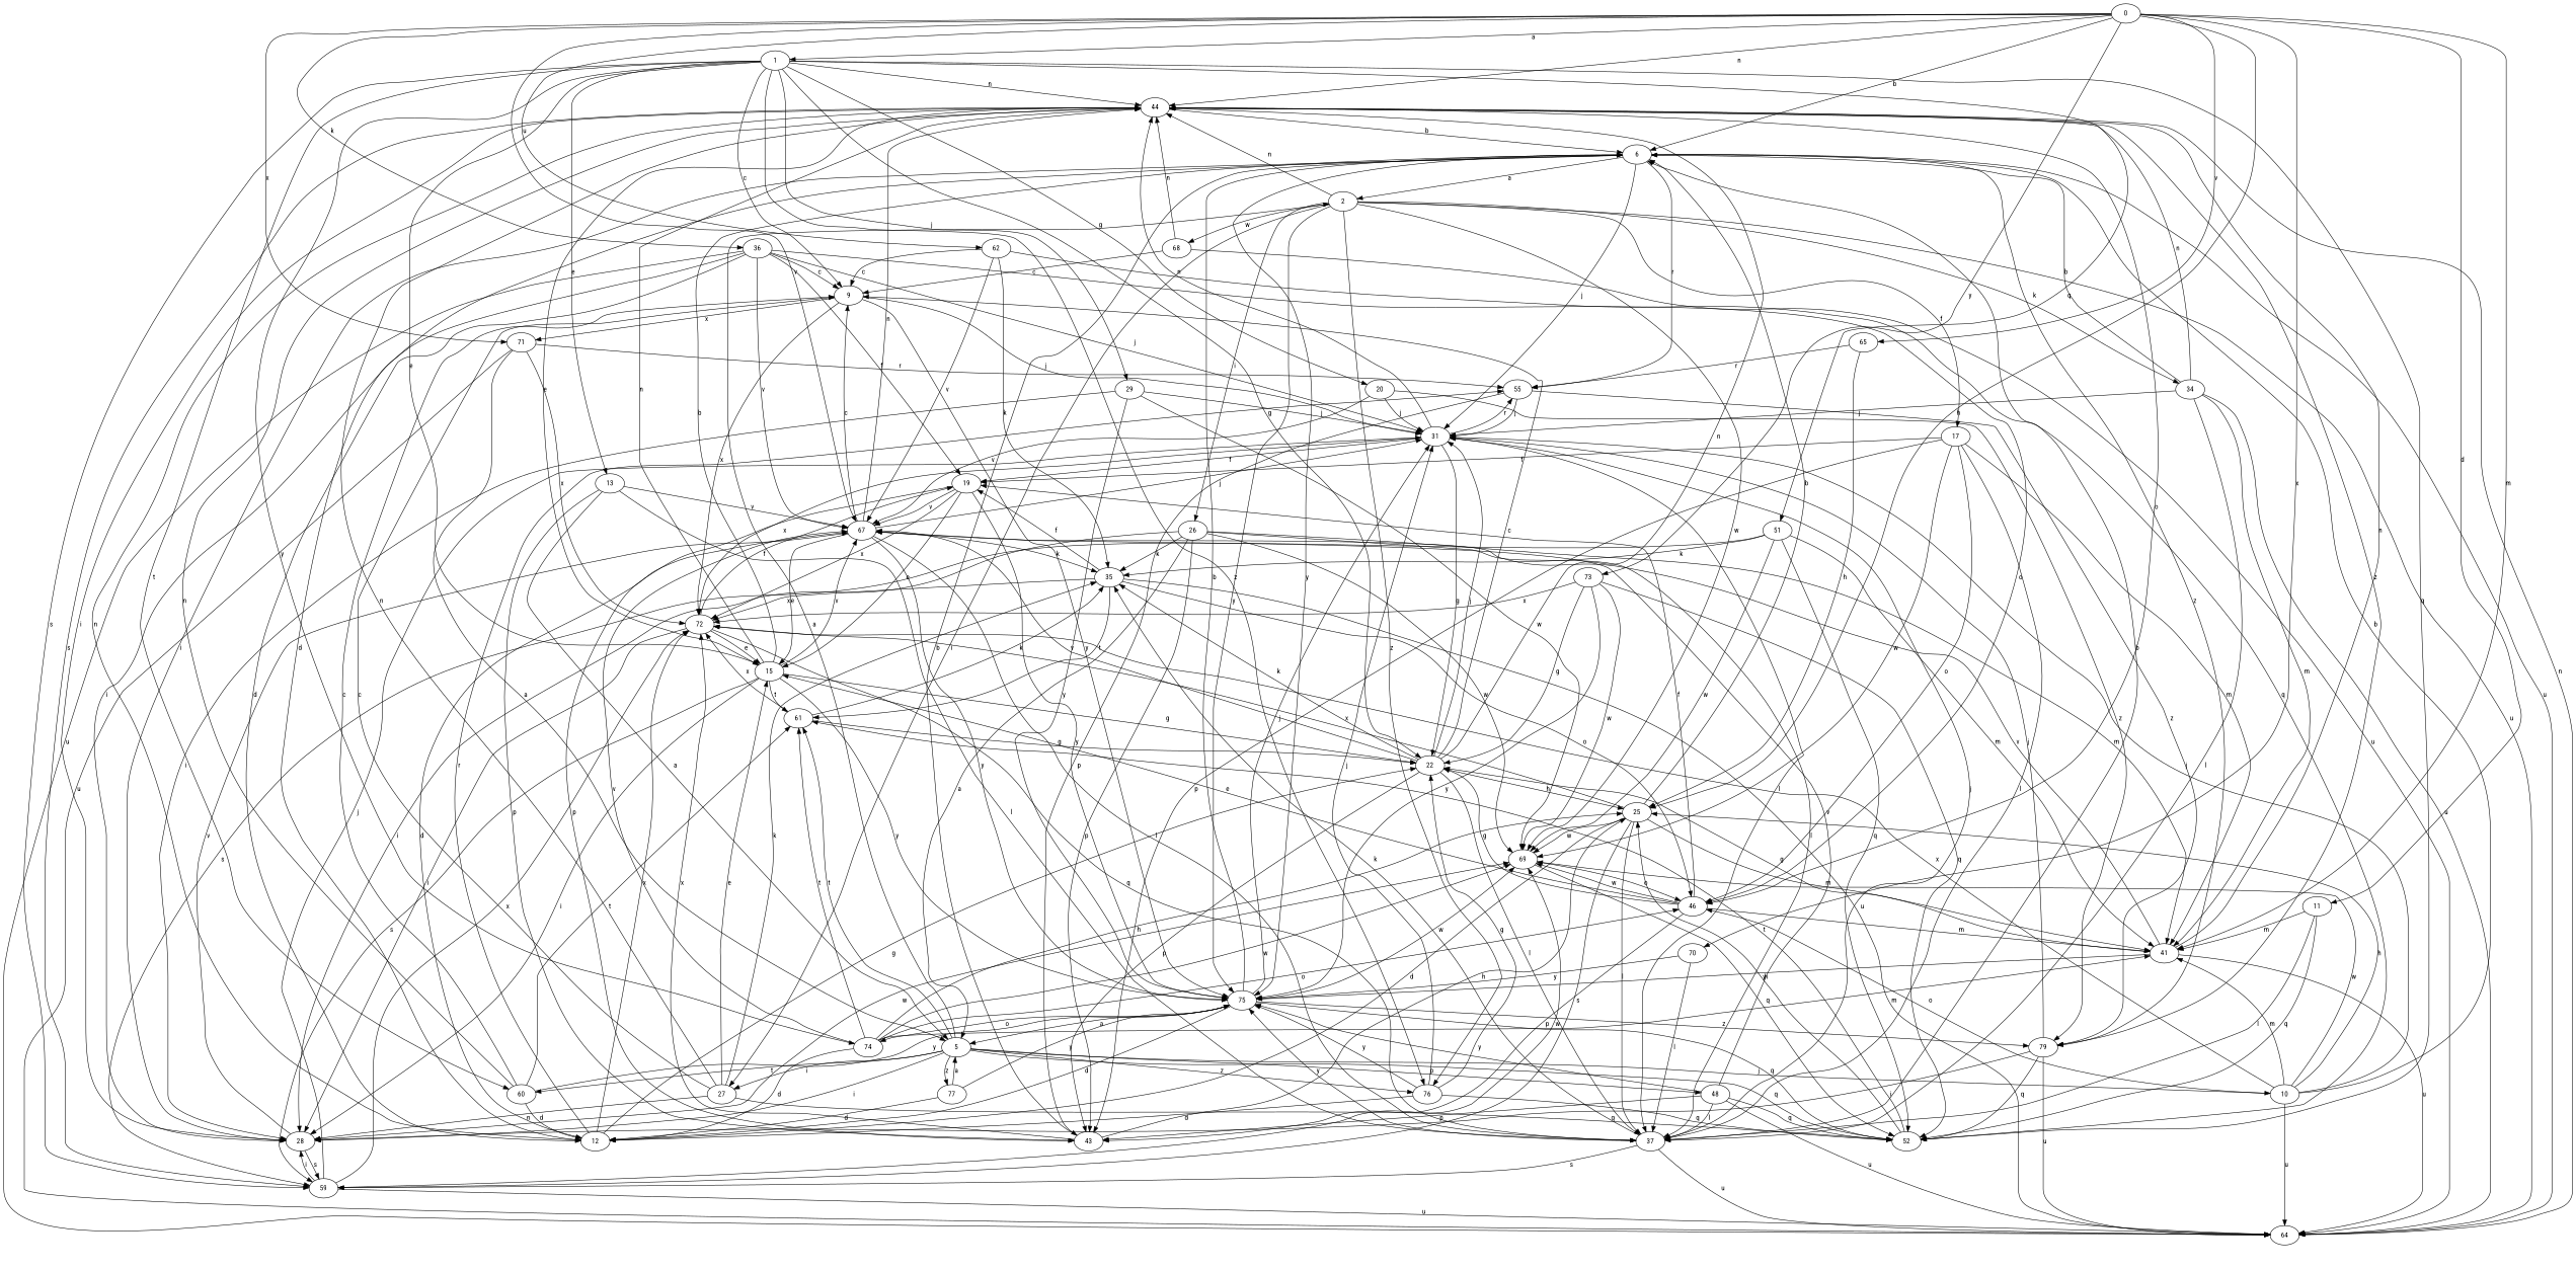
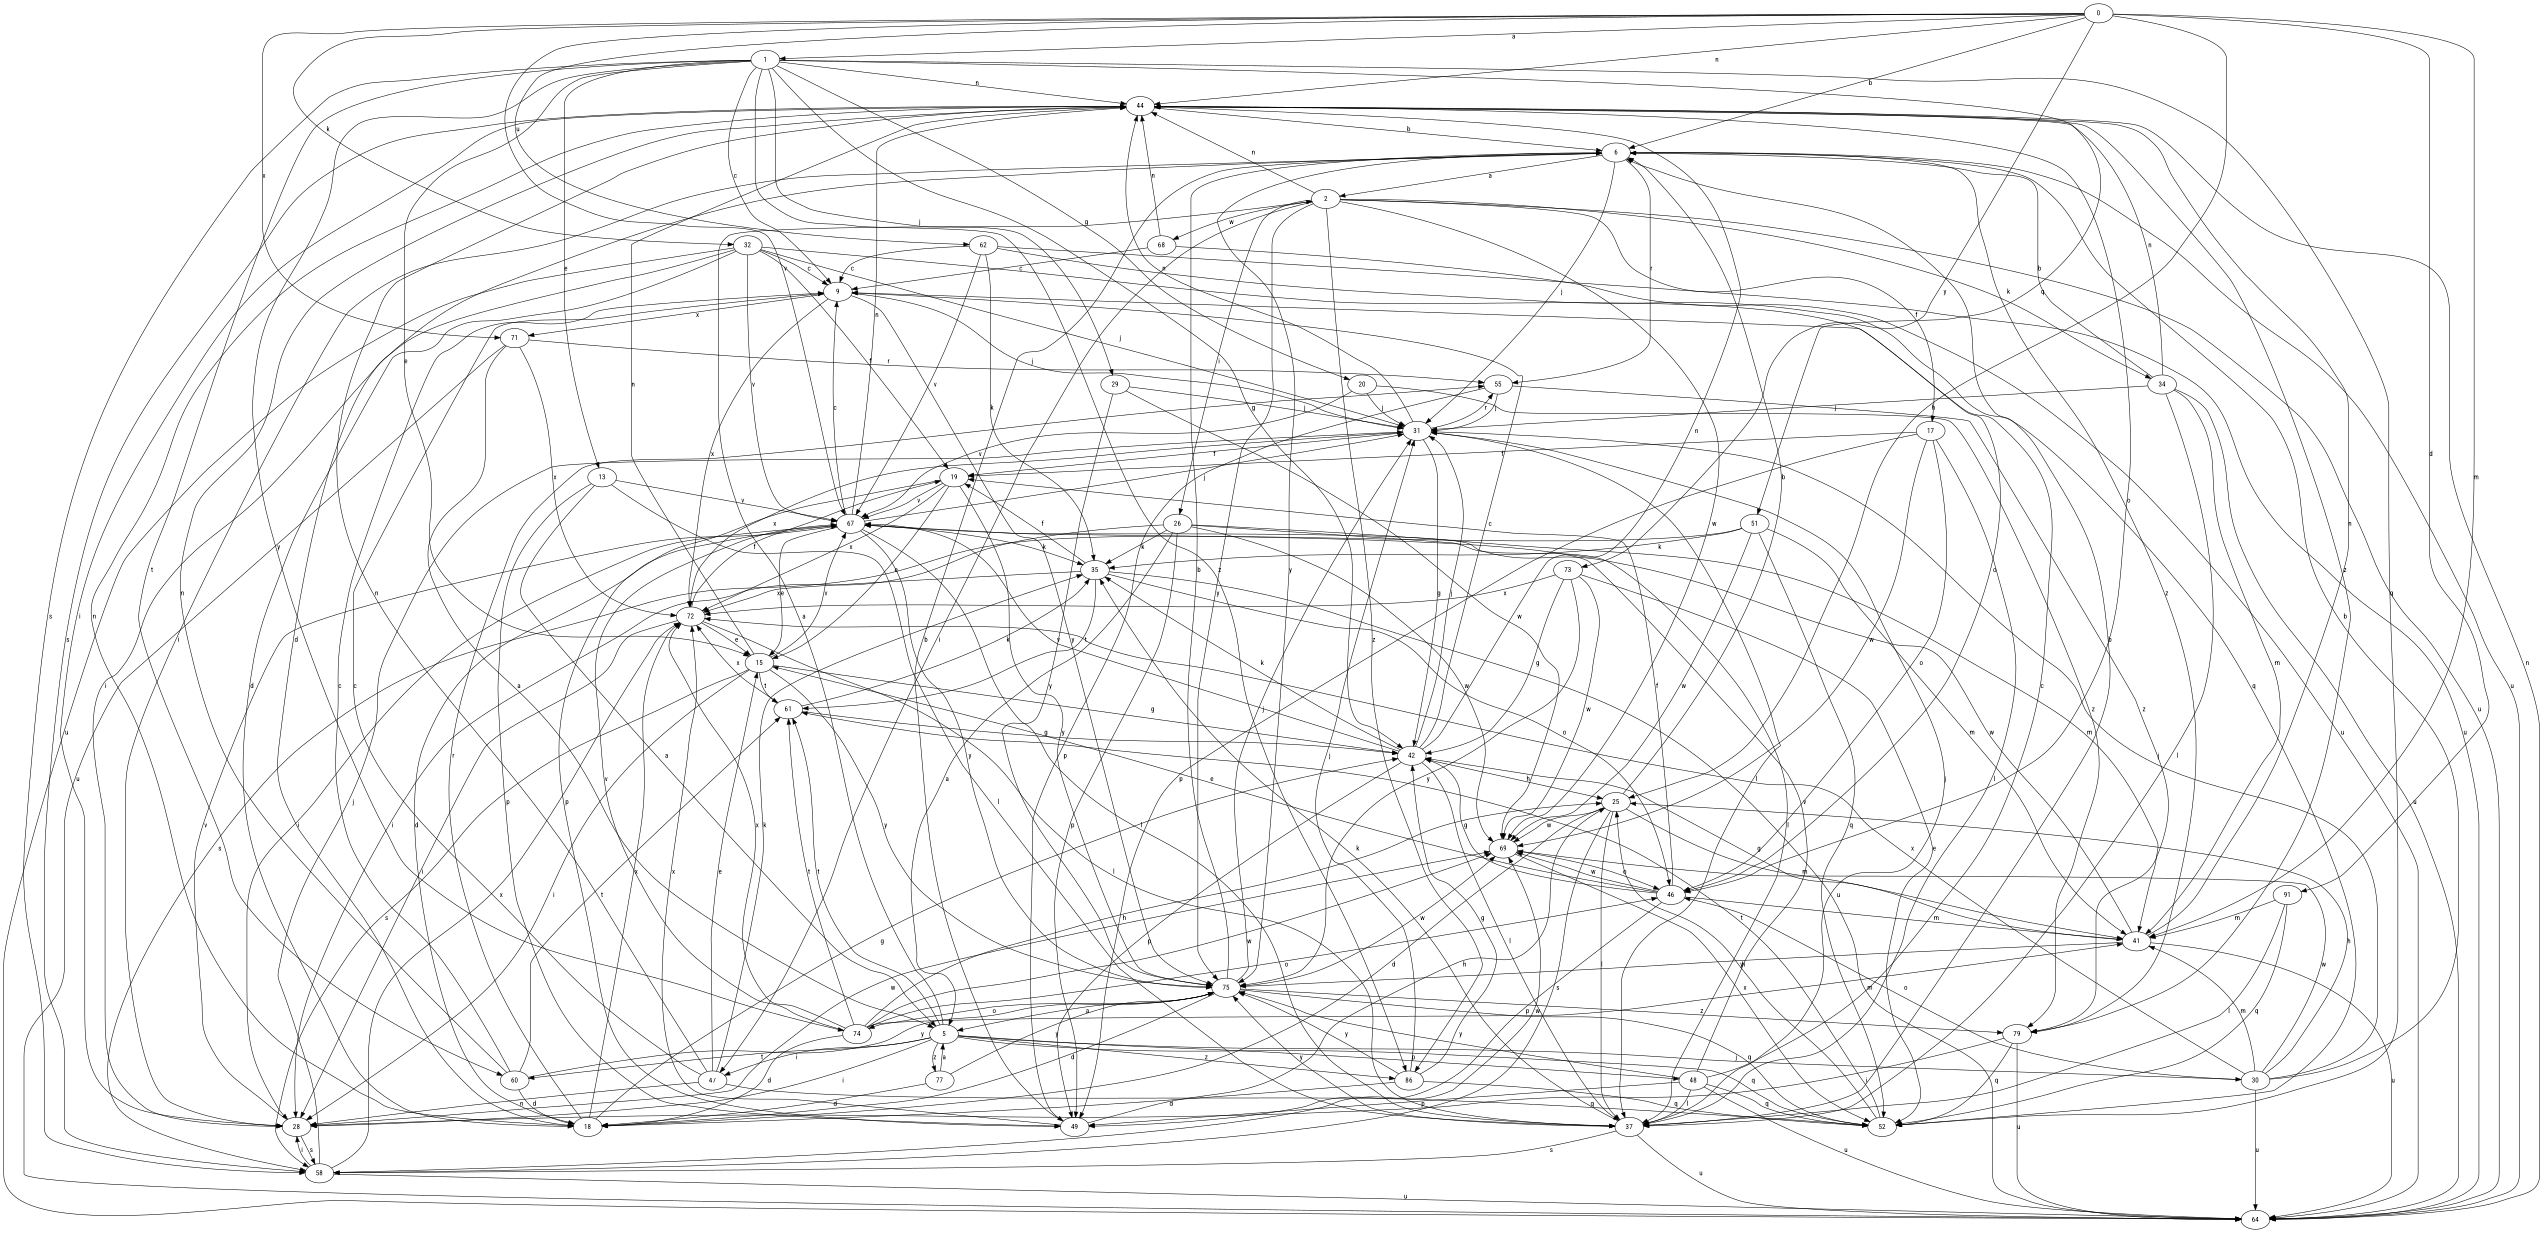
  strict digraph {
    fontname="Roboto Condensed"
    node [fontname="Roboto Condensed"]
    edge [fontname="Roboto Condensed"]
    0
    1
    6
-   11
+   11 [label=91]
    25
-   32 [label=36]
+   32
    41
    44
    62
-   65
    67
-   70
    71
    73
    9
    13
    15
    20
-   22
+   22 [label=42]
    29
    51
    52
-   58 [label=59]
+   58
    60
    74
-   76
+   76 [label=86]
    2
    64
    75
    28
-   12
+   12 [label=18]
    31
    55
    79
    37
    69
    72
    19
    46
    35
    n41 [label=5]
-   49 [label=43]
+   49
    61
    17
    26
-   27
+   27 [label=47]
    34
    68
-   30 [label=10]
+   30
    48
    77
    0 -> 1 [label=a]
    0 -> 6 [label=b]
    0 -> 11 [label=d]
    0 -> 25 [label=h]
    0 -> 32 [label=k]
    0 -> 41 [label=m]
    0 -> 44 [label=n]
    0 -> 62 [label=u]
-   0 -> 65 [label=v]
    0 -> 67 [label=v]
-   0 -> 70 [label=x]
    0 -> 71 [label=x]
    0 -> 73 [label=y]
    1 -> 44 [label=n]
    1 -> 9 [label=c]
    1 -> 13 [label=e]
    1 -> 15 [label=e]
    1 -> 20 [label=g]
    1 -> 22 [label=g]
    1 -> 29 [label=j]
    1 -> 51 [label=q]
    1 -> 52 [label=q]
    1 -> 58 [label=s]
    1 -> 60 [label=t]
    1 -> 74 [label=y]
    1 -> 76 [label=z]
    6 -> 2 [label=a]
    6 -> 64 [label=u]
    6 -> 75 [label=y]
    6 -> 28 [label=i]
    6 -> 12 [label=d]
    6 -> 31 [label=j]
    6 -> 55 [label=r]
    6 -> 79 [label=z]
    11 -> 41 [label=m]
    11 -> 52 [label=q]
    11 -> 37 [label=l]
    25 -> 6 [label=b]
    25 -> 41 [label=m]
    25 -> 58 [label=s]
    25 -> 12 [label=d]
    25 -> 37 [label=l]
    25 -> 69 [label=w]
-   25 -> 72 [label=x]
+   74 -> 72 [label=x]
    32 -> 67 [label=v]
    32 -> 9 [label=c]
    32 -> 64 [label=u]
    32 -> 28 [label=i]
    32 -> 12 [label=d]
    32 -> 31 [label=j]
    32 -> 19 [label=f]
    32 -> 46 [label=o]
    41 -> 44 [label=n]
-   41 -> 67 [label=v]
+   41 -> 67 [label=w]
    41 -> 22 [label=g]
    41 -> 64 [label=u]
    41 -> 75 [label=y]
    44 -> 6 [label=b]
-   44 -> 15 [label=e]
    44 -> 58 [label=s]
    44 -> 28 [label=i]
    44 -> 79 [label=z]
    44 -> 46 [label=o]
    62 -> 67 [label=v]
    62 -> 9 [label=c]
    62 -> 52 [label=q]
+   62 -> 64 [label=u]
    62 -> 35 [label=k]
-   65 -> 25 [label=h]
-   65 -> 55 [label=r]
    67 -> 44 [label=n]
    67 -> 9 [label=c]
    67 -> 15 [label=e]
    67 -> 75 [label=y]
-   29 -> 28 [label=i]
+   67 -> 28 [label=i]
    67 -> 12 [label=d]
    67 -> 31 [label=j]
    67 -> 37 [label=l]
    67 -> 35 [label=k]
-   70 -> 75 [label=y]
-   70 -> 37 [label=l]
    71 -> 64 [label=u]
    71 -> 55 [label=r]
    71 -> 72 [label=x]
    71 -> n41 [label=a]
    73 -> 22 [label=g]
-   73 -> 52 [label=q]
+   73 -> 52 [label=e]
    73 -> 75 [label=y]
    73 -> 69 [label=w]
    73 -> 72 [label=x]
    9 -> 71 [label=x]
    9 -> 75 [label=y]
    9 -> 31 [label=j]
    9 -> 72 [label=x]
    13 -> 67 [label=v]
    13 -> 37 [label=l]
    13 -> n41 [label=a]
    13 -> 49 [label=p]
-   15 -> 6 [label=b]
    15 -> 44 [label=n]
    15 -> 67 [label=v]
    15 -> 22 [label=g]
    15 -> 58 [label=s]
    15 -> 75 [label=y]
    15 -> 28 [label=i]
    15 -> 61 [label=t]
    20 -> 67 [label=v]
    20 -> 31 [label=j]
    20 -> 79 [label=z]
    22 -> 25 [label=h]
    22 -> 44 [label=n]
    22 -> 67 [label=v]
    22 -> 9 [label=c]
    22 -> 31 [label=j]
    22 -> 37 [label=l]
    22 -> 35 [label=k]
    22 -> 49 [label=p]
    29 -> 75 [label=y]
    29 -> 31 [label=j]
    29 -> 69 [label=w]
    51 -> 41 [label=m]
    51 -> 52 [label=q]
    51 -> 58 [label=s]
    51 -> 69 [label=w]
    51 -> 35 [label=k]
    52 -> 25 [label=h]
    52 -> 61 [label=t]
    58 -> 64 [label=u]
    58 -> 28 [label=i]
    58 -> 31 [label=j]
    58 -> 69 [label=w]
    58 -> 72 [label=x]
    60 -> 44 [label=n]
    60 -> 9 [label=c]
    60 -> 75 [label=y]
    60 -> 12 [label=d]
    60 -> 61 [label=t]
    74 -> 25 [label=h]
    74 -> 41 [label=m]
    74 -> 67 [label=v]
    74 -> 12 [label=d]
    74 -> 69 [label=w]
    74 -> 46 [label=o]
    74 -> 61 [label=t]
    76 -> 22 [label=g]
    76 -> 52 [label=q]
    76 -> 75 [label=y]
    76 -> 12 [label=d]
    76 -> 31 [label=j]
    2 -> 44 [label=n]
    2 -> 76 [label=z]
    2 -> 64 [label=u]
    2 -> 75 [label=y]
    2 -> 69 [label=w]
    2 -> 17 [label=f]
    2 -> 26 [label=i]
    2 -> 27 [label=i]
    2 -> 34 [label=k]
    2 -> 68 [label=w]
    64 -> 44 [label=n]
    75 -> 6 [label=b]
    75 -> 52 [label=q]
    75 -> 74 [label=o]
    75 -> 12 [label=d]
    75 -> 31 [label=j]
    75 -> 79 [label=z]
    75 -> 69 [label=w]
    75 -> n41 [label=a]
    28 -> 67 [label=v]
    28 -> 58 [label=s]
    28 -> 69 [label=w]
    12 -> 44 [label=n]
    12 -> 22 [label=g]
    12 -> 55 [label=r]
    12 -> 72 [label=x]
    31 -> 44 [label=n]
    31 -> 22 [label=g]
    31 -> 55 [label=r]
    31 -> 37 [label=l]
    31 -> 72 [label=x]
    31 -> 19 [label=f]
    55 -> 31 [label=j]
    55 -> 79 [label=z]
    55 -> 49 [label=p]
    79 -> 52 [label=q]
    79 -> 64 [label=u]
    79 -> 28 [label=i]
-   79 -> 31 [label=j]
    37 -> 6 [label=b]
    37 -> 58 [label=s]
    37 -> 64 [label=u]
    37 -> 75 [label=y]
    37 -> 31 [label=j]
    37 -> 35 [label=k]
-   69 -> 52 [label=q]
+   69 -> 52 [label=x]
    69 -> 46 [label=o]
    72 -> 15 [label=e]
    72 -> 28 [label=i]
-   72 -> 37 [label=q]
+   72 -> 37 [label=l]
    72 -> 19 [label=f]
    19 -> 67 [label=v]
    19 -> 15 [label=e]
    19 -> 75 [label=y]
    19 -> 72 [label=x]
    19 -> 49 [label=p]
    46 -> 41 [label=m]
    46 -> 15 [label=e]
    46 -> 22 [label=g]
    46 -> 69 [label=w]
    46 -> 19 [label=f]
    46 -> 49 [label=p]
    35 -> 64 [label=u]
    35 -> 72 [label=x]
    35 -> 19 [label=f]
    35 -> 46 [label=o]
    35 -> 61 [label=t]
    n41 -> 52 [label=q]
    n41 -> 60 [label=t]
    n41 -> 76 [label=z]
    n41 -> 2 [label=a]
    n41 -> 28 [label=i]
    n41 -> 61 [label=t]
    n41 -> 27 [label=i]
    n41 -> 30 [label=j]
    n41 -> 48 [label=p]
    n41 -> 77 [label=z]
    49 -> 6 [label=b]
    49 -> 25 [label=h]
    49 -> 72 [label=x]
    61 -> 22 [label=g]
    61 -> 72 [label=x]
    61 -> 35 [label=k]
-   17 -> 41 [label=m]
    17 -> 37 [label=l]
    17 -> 69 [label=w]
    17 -> 19 [label=f]
    17 -> 46 [label=o]
    17 -> 49 [label=p]
    26 -> 41 [label=m]
    26 -> 28 [label=i]
    26 -> 37 [label=l]
    26 -> 69 [label=w]
    26 -> 35 [label=k]
    26 -> n41 [label=a]
    26 -> 49 [label=p]
    27 -> 44 [label=n]
    27 -> 9 [label=c]
    27 -> 15 [label=e]
    27 -> 52 [label=q]
    27 -> 28 [label=n]
    27 -> 35 [label=k]
    34 -> 6 [label=b]
    34 -> 41 [label=m]
    34 -> 44 [label=n]
    34 -> 64 [label=u]
    34 -> 31 [label=j]
    34 -> 37 [label=l]
    68 -> 44 [label=n]
    68 -> 9 [label=c]
    68 -> 64 [label=u]
    30 -> 6 [label=b]
    30 -> 25 [label=h]
    30 -> 41 [label=m]
    30 -> 64 [label=u]
    30 -> 31 [label=j]
    30 -> 69 [label=w]
    30 -> 72 [label=x]
    30 -> 46 [label=o]
    48 -> 67 [label=v]
+   48 -> 9 [label=c]
    48 -> 52 [label=q]
    48 -> 64 [label=u]
    48 -> 75 [label=y]
    48 -> 37 [label=l]
    48 -> 49 [label=p]
    77 -> 75 [label=y]
    77 -> 12 [label=d]
    77 -> n41 [label=a]
  }
